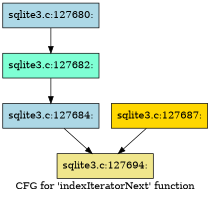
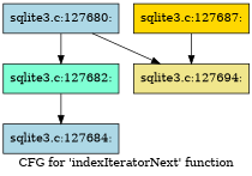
  digraph {
    label="CFG for 'indexIteratorNext' function"
    node [fillcolor=lightblue shape=record style=filled]
    n1 [label="{sqlite3.c:127680:}"]
    n2 [fillcolor=aquamarine label="{sqlite3.c:127682:}"]
    n3 [label="{sqlite3.c:127684:}"]
    n4 [fillcolor=khaki label="{sqlite3.c:127694:}"]
    n5 [fillcolor=gold label="{sqlite3.c:127687:}"]
    n1 -> n2
    n2 -> n3
-   n3 -> n4
+   n1 -> n4
    n5 -> n4
  }
